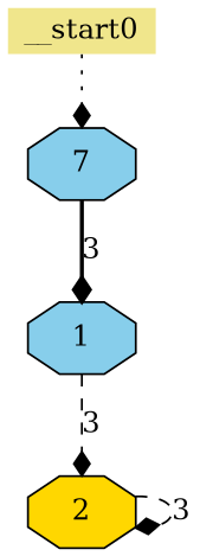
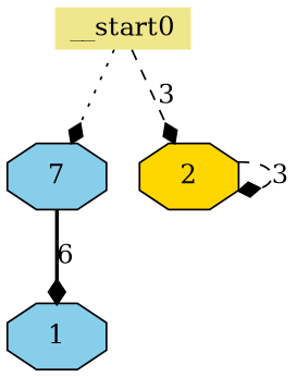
  digraph {
    node [fillcolor=skyblue shape=octagon style=filled]
    edge [arrowhead=diamond style=dashed]
    n1 [label=7]
    n2 [label=1]
    n3 [fillcolor=gold label=2]
    __start0 [fillcolor=khaki height=0 shape=none width=0]
-   n1 -> n2 [label=3 style=bold]
-   n2 -> n3 [label=3]
+   n1 -> n2 [label=6 style=bold]
+   __start0 -> n3 [label=3]
    n3 -> n3 [label=3]
    __start0 -> n1 [style=dotted]
  }
